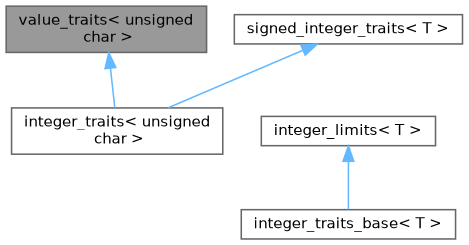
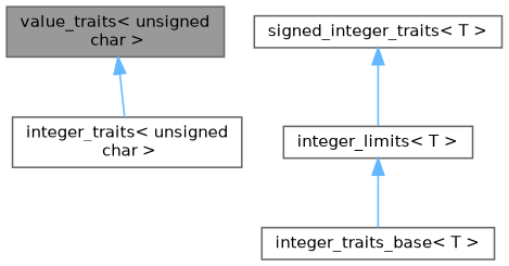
  digraph {
    node [color=gray40 fillcolor=white fontname=Helvetica fontsize=10 shape=box style=filled]
    edge [color=steelblue1 dir=back fontname=Helvetica fontsize=10 labelfontname=Helvetica labelfontsize=10 style=solid]
    n1 [fillcolor=grey60 fontcolor=black height=0.2 label="value_traits\< unsigned\l char \>" width=0.4]
    n2 [height=0.2 label="integer_traits\< unsigned\l char \>" width=0.4]
    n3 [height=0.2 label="signed_integer_traits\< T \>" width=0.4]
    n4 [height=0.2 label="integer_traits_base\< T \>" width=0.4]
    n5 [height=0.2 label="integer_limits\< T \>" width=0.4]
    n1 -> n2
-   n3 -> n2
+   n3 -> n5
    n5 -> n4
  }
